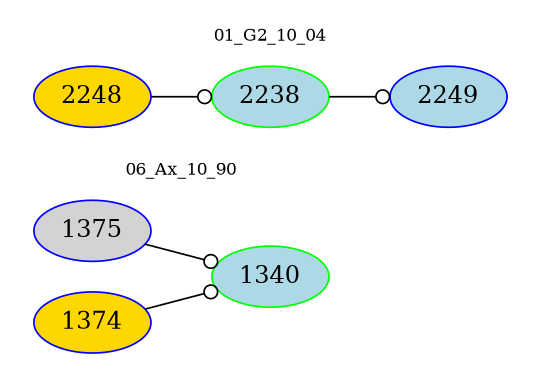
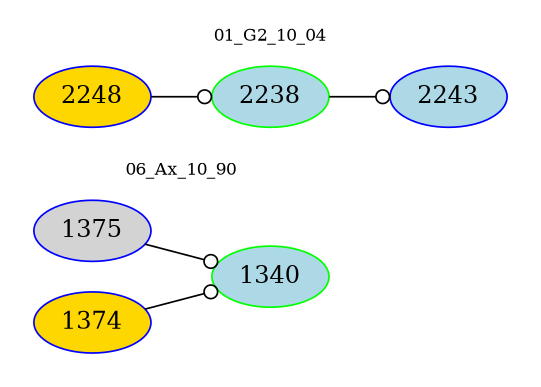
  digraph {
    rankdir=LR
    node [color=blue fillcolor=lightblue style=filled]
    edge [arrowhead=odot color=black]
    n1 [fillcolor=lightgrey label=1375]
    n2 [color=green label=1340]
    n3 [fillcolor=gold label=1374]
    n4 [fillcolor=gold label=2248]
    n5 [color=green label=2238]
-   n6 [label=2249]
+   n6 [label=2243]
    subgraph cluster_1 {
      color=white
      fontsize=10
      label="06_Ax_10_90"
      n1
      n2
      n3
    }
    subgraph cluster_2 {
      color=white
      fontsize=10
      label="01_G2_10_04"
      n4
      n5
      n6
    }
    n1 -> n2
    n3 -> n2
    n4 -> n5
    n5 -> n6
  }
